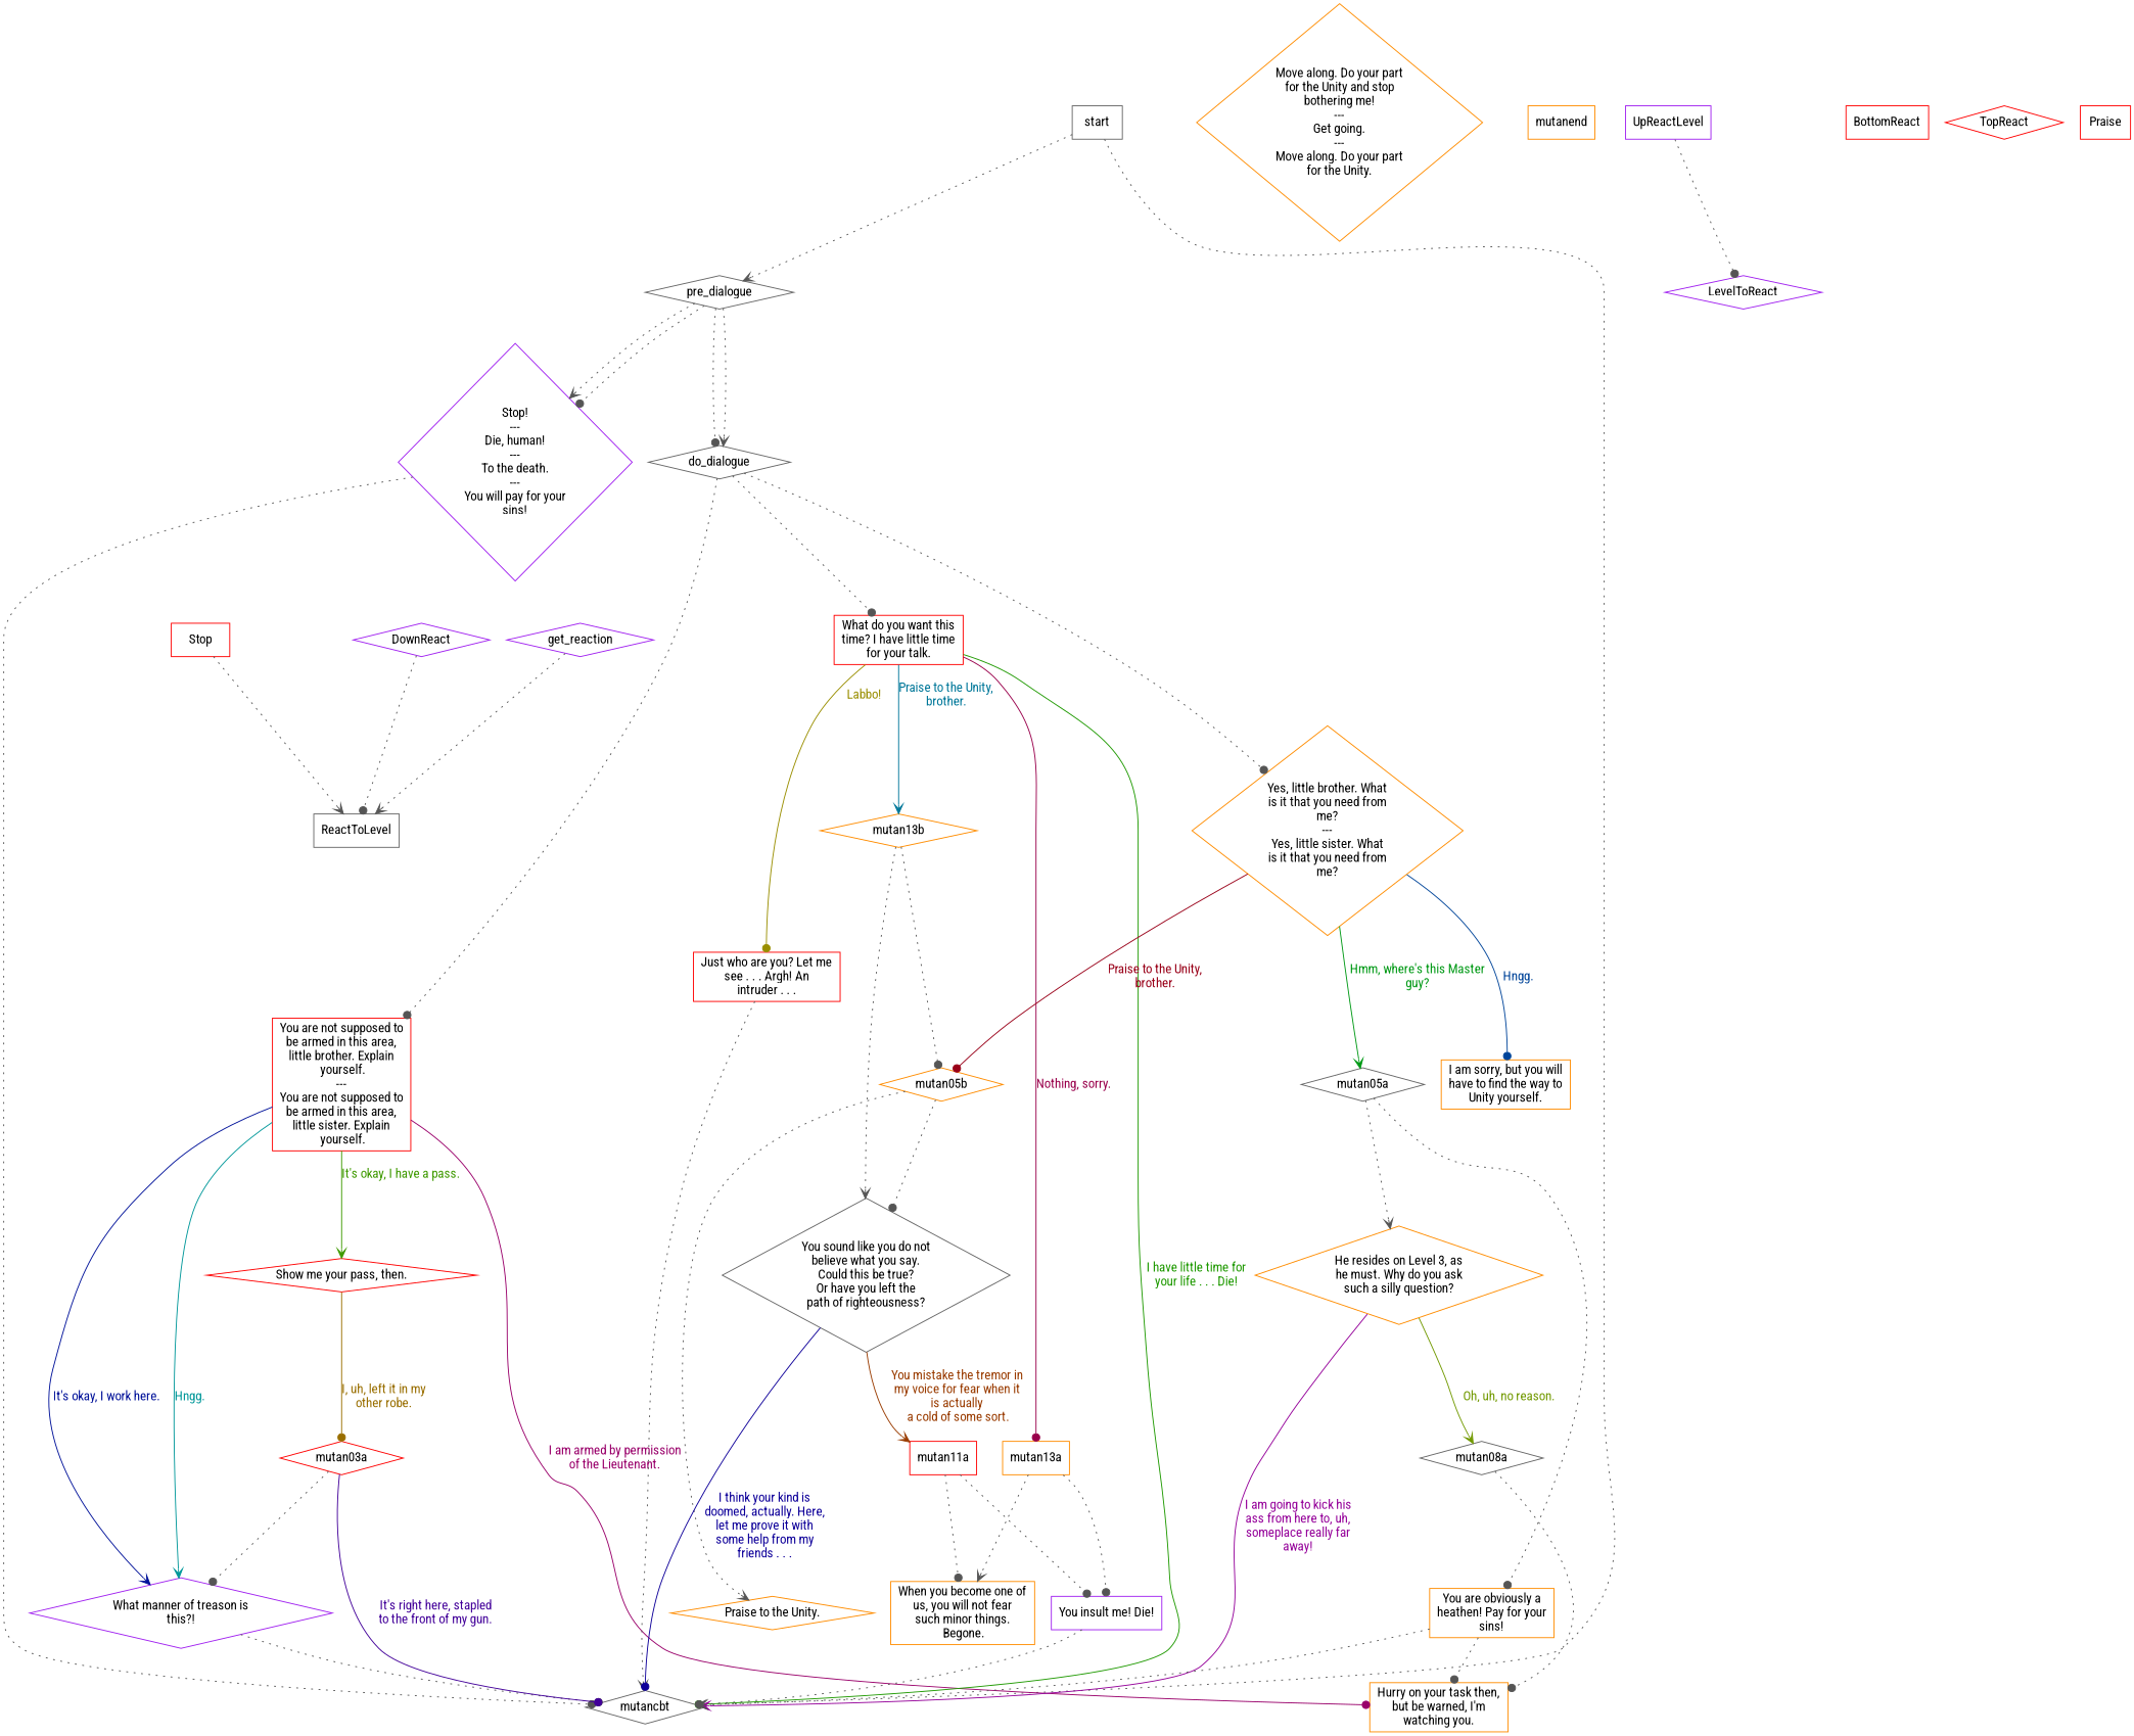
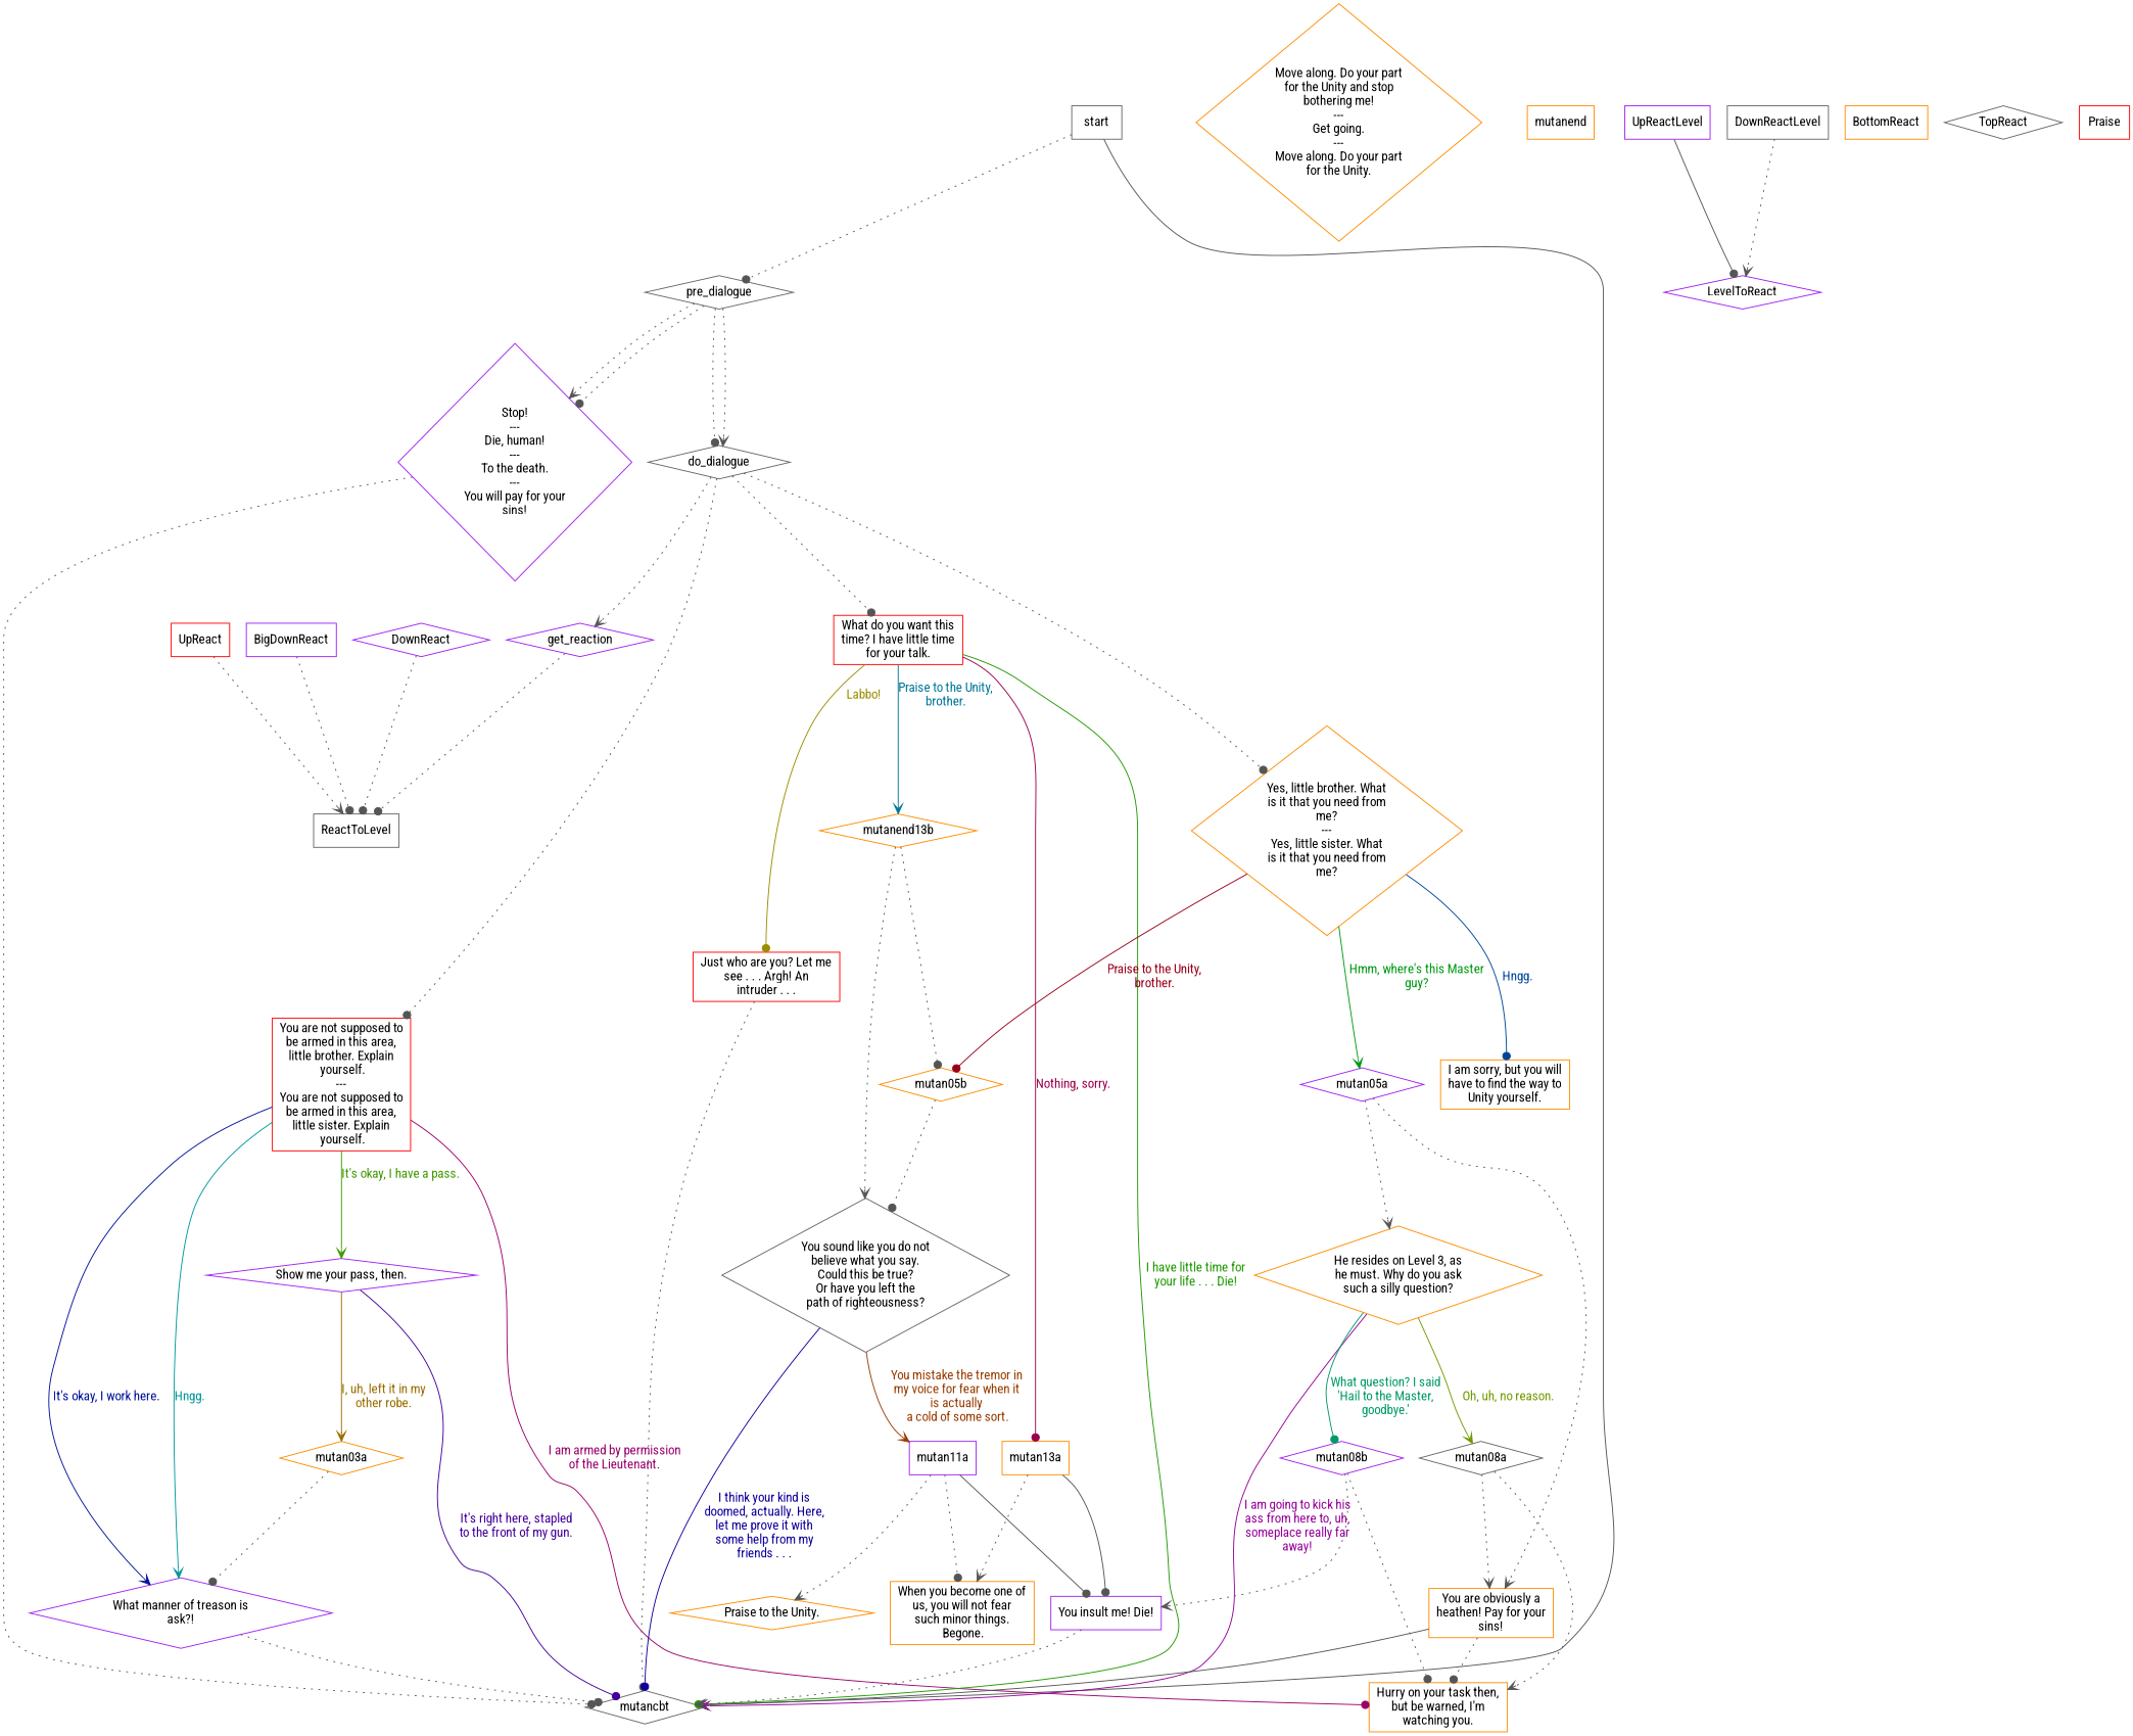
  digraph {
    fontname="Roboto Condensed"
    node [color=darkorange fillcolor="#FFFFFF" fontname="Roboto Condensed" shape=diamond style=filled]
    edge [arrowhead=dot color="#555555" fontname="Roboto Condensed" style=dotted]
    start [color=gray40 shape=box]
    pre_dialogue [color=gray40]
    mutancbt [color=gray40]
    do_dialogue [color=gray40]
    n5 [color=purple label="Stop!\n---\nDie, human!\n---\nTo the death.\n---\nYou will pay for your\nsins!"]
    get_reaction [color=purple]
    n7 [color=red label="You are not supposed to\nbe armed in this area,\nlittle brother. Explain\n yourself.\n---\nYou are not supposed to\nbe armed in this area,\nlittle sister. Explain\n yourself." shape=box]
    n8 [color=red label="What do you want this\ntime? I have little time\nfor your talk." shape=box]
    n9 [label="Yes, little brother. What\nis it that you need from\nme?\n---\nYes, little sister. What\nis it that you need from\nme?"]
    ReactToLevel [color=gray40 shape=box]
-   n11 [color=purple label="What manner of treason is\nthis?!"]
-   n12 [color=red label="Show me your pass, then."]
+   n11 [color=purple label="What manner of treason is\nask?!"]
+   n12 [color=purple label="Show me your pass, then."]
    n13 [label="Hurry on your task then,\nbut be warned, I'm\nwatching you." shape=box]
    mutan13a [shape=box]
-   mutan13b
+   mutan13b [label=mutanend13b]
    n16 [color=red label="Just who are you? Let me\nsee . . . Argh! An\nintruder . . ." shape=box]
-   mutan05a [color=gray40]
+   mutan05a [color=purple]
    mutan05b
    n19 [label="I am sorry, but you will\nhave to find the way to\nUnity yourself." shape=box]
-   mutan03a [color=red]
+   mutan03a
    n21 [color=purple label="You insult me! Die!" shape=box]
    n22 [label="When you become one of\nus, you will not fear\nsuch minor things.\n Begone." shape=box]
    n23 [color=gray40 label="You sound like you do not\nbelieve what you say.\nCould this be true?\nOr have you left the\npath of righteousness?"]
    n24 [label="He resides on Level 3, as\nhe must. Why do you ask\nsuch a silly question?"]
    n25 [label="You are obviously a\nheathen! Pay for your\nsins!" shape=box]
    n26 [label="Praise to the Unity."]
    mutan08a [color=gray40]
-   mutan11a [color=red shape=box]
+   mutan08b [color=purple]
+   mutan11a [color=purple shape=box]
    n30 [label="Move along. Do your part\nfor the Unity and stop\nbothering me!\n---\nGet going.\n---\nMove along. Do your part\nfor the Unity."]
    mutanend [shape=box]
    LevelToReact [color=purple]
-   UpReact [color=red shape=box label=Stop]
+   UpReact [color=red shape=box]
    DownReact [color=purple]
-   BottomReact [color=red shape=box]
-   TopReact [color=red]
+   BottomReact [shape=box]
+   TopReact [color=gray40]
+   BigDownReact [color=purple shape=box]
    UpReactLevel [color=purple shape=box]
+   DownReactLevel [color=gray40 shape=box]
    n40 [color=red label=Praise shape=box]
-   start -> pre_dialogue [arrowhead=vee]
-   start -> mutancbt [arrowhead=vee]
+   start -> pre_dialogue
+   start -> mutancbt [arrowhead=vee style=solid]
    pre_dialogue -> do_dialogue
    pre_dialogue -> do_dialogue [arrowhead=vee]
    pre_dialogue -> n5 [arrowhead=vee]
    pre_dialogue -> n5
+   do_dialogue -> get_reaction [arrowhead=vee]
    do_dialogue -> n7
    do_dialogue -> n8
    do_dialogue -> n9
    n5 -> mutancbt
-   get_reaction -> ReactToLevel [arrowhead=vee]
+   get_reaction -> ReactToLevel
    n7 -> n11 [arrowhead=vee color="#001199" fontcolor="#001199" label="It's okay, I work here." style=""]
    n7 -> n11 [arrowhead=vee color="#009799" fontcolor="#009799" label="Hngg." style=""]
    n7 -> n12 [arrowhead=vee color="#3E9900" fontcolor="#3E9900" label="It's okay, I have a pass." style=""]
    n7 -> n13 [color="#99006A" fontcolor="#99006A" label="I am armed by permission\nof the Lieutenant." style=""]
    n8 -> mutancbt [color="#1E9900" fontcolor="#1E9900" label="I have little time for\nyour life . . . Die!" style=""]
    n8 -> mutan13a [color="#99004B" fontcolor="#99004B" label="Nothing, sorry." style=""]
    n8 -> mutan13b [arrowhead=vee color="#007799" fontcolor="#007799" label="Praise to the Unity,\nbrother." style=""]
    n8 -> n16 [color="#998E00" fontcolor="#998E00" label="Labbo!" style=""]
    n9 -> mutan05a [arrowhead=vee color="#009915" fontcolor="#009915" label="Hmm, where's this Master\nguy?" style=""]
    n9 -> mutan05b [color="#990018" fontcolor="#990018" label="Praise to the Unity,\nbrother." style=""]
    n9 -> n19 [color="#004499" fontcolor="#004499" label="Hngg." style=""]
    n11 -> mutancbt
-   mutan03a -> mutancbt [color="#420099" fontcolor="#420099" label="It's right here, stapled\nto the front of my gun." style=""]
-   n12 -> mutan03a [color="#996E00" fontcolor="#996E00" label="I, uh, left it in my\nother robe." style=""]
-   mutan13a -> n21
+   n12 -> mutancbt [color="#420099" fontcolor="#420099" label="It's right here, stapled\nto the front of my gun." style=""]
+   n12 -> mutan03a [arrowhead=vee color="#996E00" fontcolor="#996E00" label="I, uh, left it in my\nother robe." style=""]
+   mutan13a -> n21 [style=solid]
    mutan13a -> n22 [arrowhead=vee]
    mutan13b -> mutan05b
    mutan13b -> n23 [arrowhead=vee]
-   n16 -> mutancbt [arrowhead=vee]
+   n16 -> mutancbt
    mutan05a -> n24 [arrowhead=vee]
-   mutan05a -> n25
+   mutan05a -> n25 [arrowhead=vee]
    mutan05b -> n23
-   mutan05b -> n26 [arrowhead=vee]
+   mutan11a -> n26 [arrowhead=vee]
    mutan03a -> n11
-   n21 -> mutancbt
+   n21 -> mutancbt [arrowhead=vee]
    n23 -> mutancbt [color="#0E0099" fontcolor="#0E0099" label="I think your kind is\ndoomed, actually. Here,\nlet me prove it with\nsome help from my\nfriends . . ." style=""]
    n23 -> mutan11a [arrowhead=vee color="#993B00" fontcolor="#993B00" label="You mistake the tremor in\nmy voice for fear when it\nis actually\n a cold of some sort." style=""]
    n24 -> mutancbt [arrowhead=vee color="#940099" fontcolor="#940099" label="I am going to kick his\nass from here to, uh,\nsomeplace really far\naway!" style=""]
    n24 -> mutan08a [arrowhead=vee color="#719900" fontcolor="#719900" label="Oh, uh, no reason." style=""]
-   n25 -> mutancbt [arrowhead=vee]
+   n24 -> mutan08b [color="#009968" fontcolor="#009968" label="What question? I said\n'Hail to the Master,\ngoodbye.'" style=""]
+   n25 -> mutancbt [arrowhead=vee style=solid]
    n25 -> n13
-   mutan08a -> n13
-   mutan11a -> n21
+   mutan08a -> n13 [arrowhead=vee]
+   mutan08a -> n25 [arrowhead=vee]
+   mutan08b -> n13
+   mutan08b -> n21 [arrowhead=vee]
+   mutan11a -> n21 [style=solid]
    mutan11a -> n22
    UpReact -> ReactToLevel [arrowhead=vee]
    DownReact -> ReactToLevel
-   UpReactLevel -> LevelToReact
+   BigDownReact -> ReactToLevel
+   UpReactLevel -> LevelToReact [style=solid]
+   DownReactLevel -> LevelToReact [arrowhead=vee]
  }
